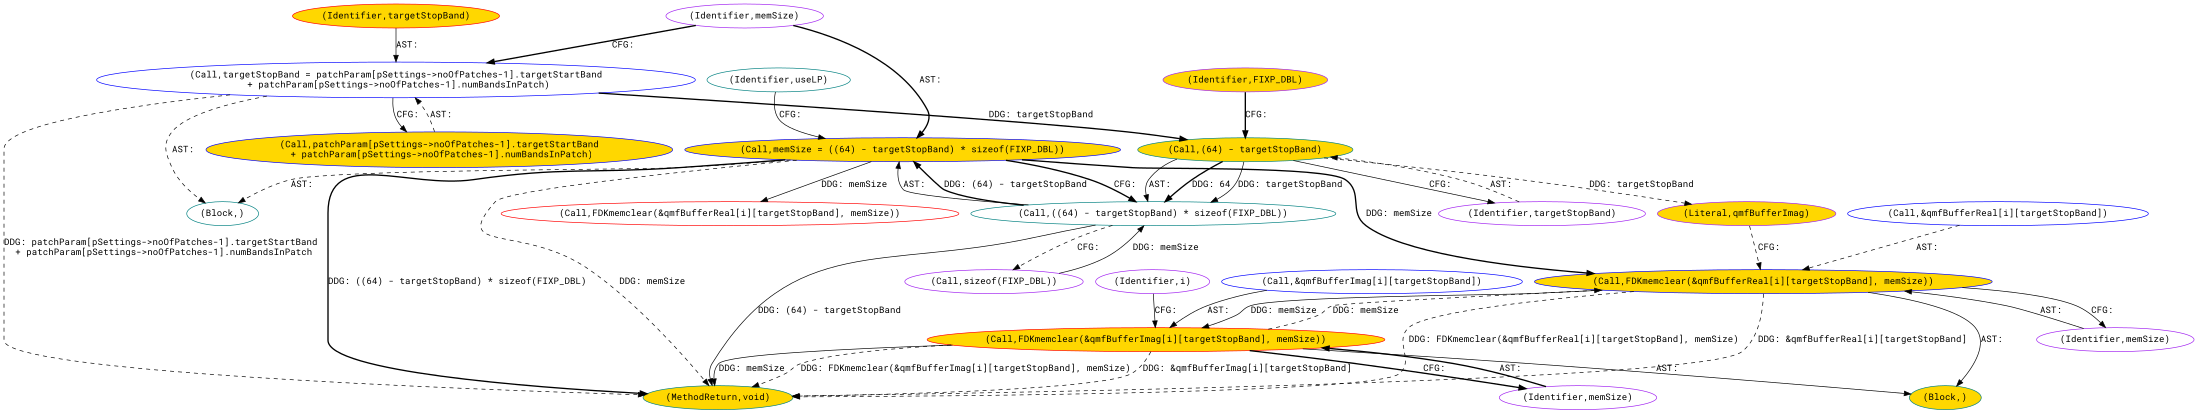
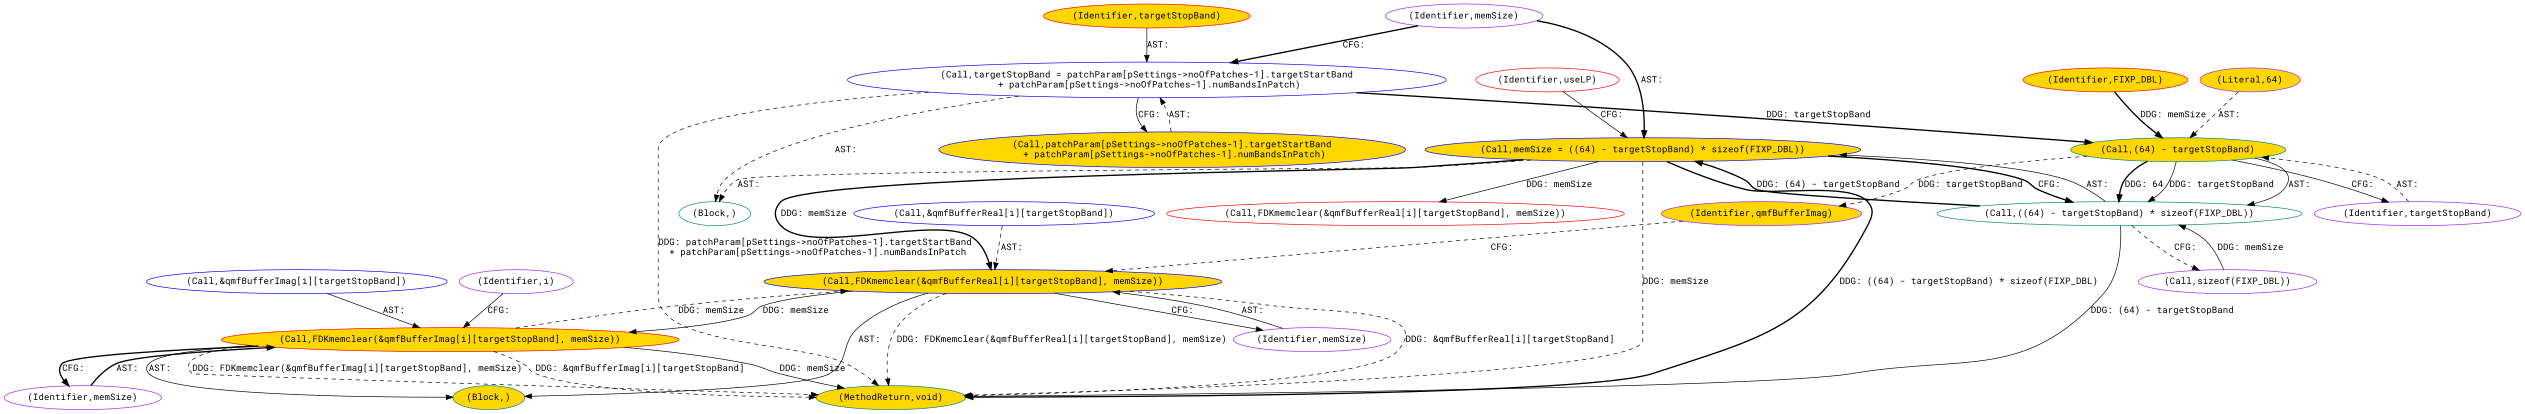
  digraph {
    fontname="Roboto Mono"
    node [color=purple fillcolor=white fontname="Roboto Mono" style=filled]
    edge [fontname="Roboto Mono" style=solid]
    n1 [color=blue fillcolor=gold label="(Call,FDKmemclear(&qmfBufferReal[i][targetStopBand], memSize))"]
    n2 [color=red fillcolor=gold label="(Call,FDKmemclear(&qmfBufferImag[i][targetStopBand], memSize))"]
    n3 [color=teal fillcolor=gold label="(Block,)"]
    n4 [label="(Identifier,memSize)"]
    n5 [color=teal fillcolor=gold label="(MethodReturn,void)"]
    n6 [label="(Identifier,memSize)"]
    n7 [color=blue fillcolor=gold label="(Call,memSize = ((64) - targetStopBand) * sizeof(FIXP_DBL))"]
    n8 [color=teal label="(Call,((64) - targetStopBand) * sizeof(FIXP_DBL))"]
    n9 [color=teal label="(Block,)"]
    n10 [color=red label="(Call,FDKmemclear(&qmfBufferReal[i][targetStopBand], memSize))"]
    n11 [label="(Call,sizeof(FIXP_DBL))"]
    n12 [color=teal fillcolor=gold label="(Call,(64) - targetStopBand)"]
    n13 [label="(Identifier,targetStopBand)"]
-   n14 [fillcolor=gold label="(Literal,qmfBufferImag)"]
+   n14 [fillcolor=gold label="(Identifier,qmfBufferImag)"]
    n15 [color=blue label="(Call,targetStopBand = patchParam[pSettings->noOfPatches-1].targetStartBand\n + patchParam[pSettings->noOfPatches-1].numBandsInPatch)"]
    n16 [color=blue fillcolor=gold label="(Call,patchParam[pSettings->noOfPatches-1].targetStartBand\n + patchParam[pSettings->noOfPatches-1].numBandsInPatch)"]
+   n17 [fillcolor=gold label="(Literal,64)"]
    n18 [color=blue label="(Call,&qmfBufferReal[i][targetStopBand])"]
    n19 [label="(Identifier,memSize)"]
    n20 [color=blue label="(Call,&qmfBufferImag[i][targetStopBand])"]
-   n21 [color=teal label="(Identifier,useLP)"]
+   n21 [color=red label="(Identifier,useLP)"]
    n22 [color=red fillcolor=gold label="(Identifier,targetStopBand)"]
    n23 [label="(Identifier,i)"]
-   n24 [fillcolor=gold label="(Identifier,FIXP_DBL)"]
+   n24 [color=red fillcolor=gold label="(Identifier,FIXP_DBL)"]
    n1 -> n2 [label="DDG: memSize"]
    n1 -> n3 [label="AST: "]
    n1 -> n4 [label="CFG: "]
    n1 -> n5 [label="DDG: &qmfBufferReal[i][targetStopBand]" style=dashed]
    n1 -> n5 [label="DDG: FDKmemclear(&qmfBufferReal[i][targetStopBand], memSize)" style=dashed]
    n2 -> n1 [label="DDG: memSize" style=dashed]
    n2 -> n3 [label="AST: "]
    n2 -> n5 [label="DDG: memSize"]
    n2 -> n5 [label="DDG: FDKmemclear(&qmfBufferImag[i][targetStopBand], memSize)" style=dashed]
    n2 -> n5 [label="DDG: &qmfBufferImag[i][targetStopBand]" style=dashed]
    n2 -> n6 [label="CFG: " style=bold]
    n4 -> n1 [label="AST: "]
    n6 -> n2 [label="AST: " style=bold]
    n7 -> n1 [label="DDG: memSize" style=bold]
    n7 -> n5 [label="DDG: ((64) - targetStopBand) * sizeof(FIXP_DBL)" style=bold]
    n7 -> n5 [label="DDG: memSize" style=dashed]
    n7 -> n8 [label="CFG: " style=bold]
    n7 -> n9 [label="AST: " style=dashed]
    n7 -> n10 [label="DDG: memSize"]
    n8 -> n5 [label="DDG: (64) - targetStopBand"]
    n8 -> n7 [label="AST: "]
    n8 -> n7 [label="DDG: (64) - targetStopBand" style=bold]
    n8 -> n11 [label="CFG: " style=dashed]
    n11 -> n8 [label="DDG: memSize"]
    n12 -> n8 [label="AST: "]
    n12 -> n8 [label="DDG: 64" style=bold]
    n12 -> n8 [label="DDG: targetStopBand"]
    n12 -> n13 [label="CFG: "]
    n12 -> n14 [label="DDG: targetStopBand" style=dashed]
    n13 -> n12 [label="AST: " style=dashed]
    n14 -> n1 [label="CFG: " style=dashed]
    n15 -> n5 [label="DDG: patchParam[pSettings->noOfPatches-1].targetStartBand\n + patchParam[pSettings->noOfPatches-1].numBandsInPatch" style=dashed]
    n15 -> n9 [label="AST: " style=dashed]
    n15 -> n12 [label="DDG: targetStopBand" style=bold]
    n15 -> n16 [label="CFG: "]
    n16 -> n15 [label="AST: " style=dashed]
+   n17 -> n12 [label="AST: " style=dashed]
    n18 -> n1 [label="AST: " style=dashed]
    n19 -> n7 [label="AST: " style=bold]
    n19 -> n15 [label="CFG: " style=bold]
    n20 -> n2 [label="AST: "]
    n21 -> n7 [label="CFG: "]
    n22 -> n15 [label="AST: "]
    n23 -> n2 [label="CFG: "]
-   n24 -> n12 [label="CFG: " style=bold]
+   n24 -> n12 [label="DDG: memSize" style=bold]
  }
